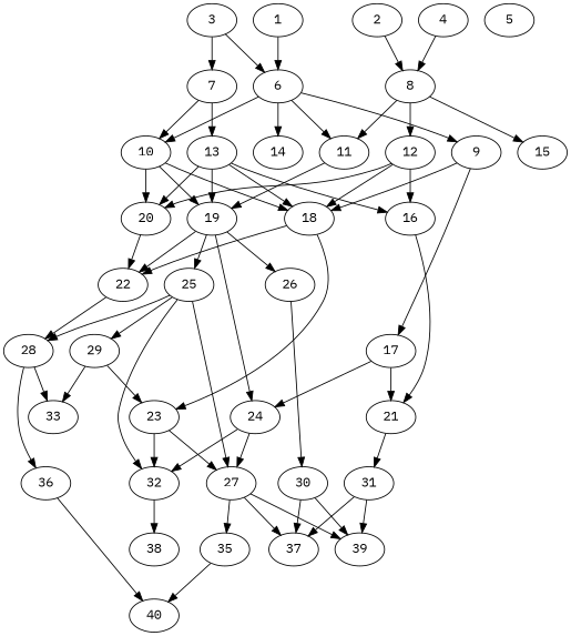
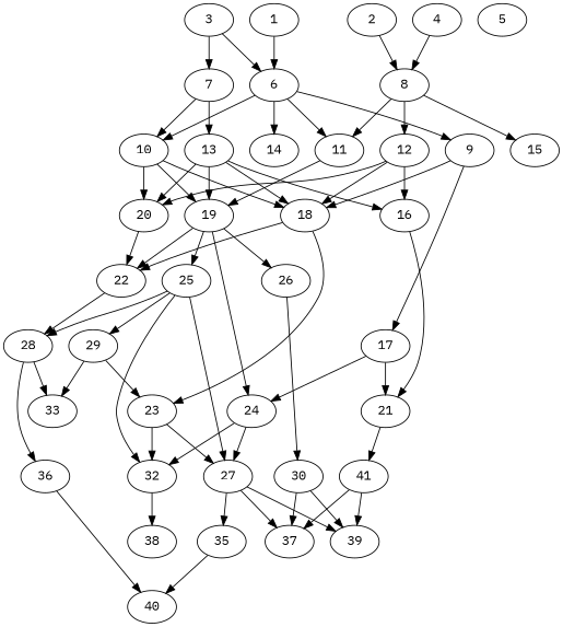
  digraph {
    fontname="IBM Plex Mono"
    node [alpha=0.19 fontname="IBM Plex Mono"]
    edge [fontname="IBM Plex Mono"]
    1 [expect_size=9423872]
    6 [alpha=0.08 expect_size=17591296]
    9 [alpha=0.12 expect_size=37355520]
    10 [alpha=0.07 expect_size=15024128]
    11 [alpha=0.18 expect_size=50662400]
    14 [alpha=0.01 expect_size=50011136]
    17 [alpha=0.12 expect_size=15412224]
    18 [alpha=0.09 expect_size=46098432]
    19 [alpha=0.01 expect_size=5805056]
    20 [alpha=0.04 expect_size=33206272]
    2 [alpha=0.09 expect_size=51877888]
    8 [alpha=0.03 expect_size=31364096]
    12 [alpha=0.16 expect_size=47650816]
    15 [alpha=0.02 expect_size=48776192]
    16 [alpha=0.17 expect_size=44097536]
    3 [alpha=0.12 expect_size=33137664]
    7 [alpha=0.13 expect_size=42868736]
    13 [expect_size=20741120]
    4 [expect_size=21425152]
    5 [alpha=0.18 expect_size=6313984]
    21 [alpha=0.09 expect_size=50026496]
    24 [alpha=0.14 expect_size=33406976]
    22 [alpha=0.14 expect_size=45820928]
    23 [alpha=0.10 expect_size=36782080]
    25 [alpha=0.18 expect_size=36431872]
    26 [alpha=0.07 expect_size=40489984]
-   31 [alpha=0.05 expect_size=46597120]
+   31 [alpha=0.05 expect_size=46597120 label=41]
    27 [alpha=0.12 expect_size=32598016]
    32 [alpha=0.16 expect_size=20527104]
    28 [alpha=0.08 expect_size=13500416]
    29 [alpha=0.18 expect_size=35335168]
    30 [alpha=0.11 expect_size=37198848]
    37 [alpha=0.13 expect_size=24621056]
    39 [expect_size=23418880]
    35 [alpha=0.05 expect_size=14815232]
    38 [alpha=0.06 expect_size=52185088]
    33 [alpha=0.13 expect_size=5623808]
    36 [alpha=0.17 expect_size=8978432]
    40 [alpha=0.05 expect_size=17622016]
    1 -> 6
    6 -> 9
    6 -> 10
    6 -> 11
    6 -> 14
    9 -> 17
    9 -> 18
    10 -> 18
    10 -> 19
    10 -> 20
    11 -> 19
    17 -> 21
    17 -> 24
    18 -> 22
    18 -> 23
    19 -> 24
    19 -> 22
    19 -> 25
    19 -> 26
    20 -> 22
    2 -> 8
    8 -> 11
    8 -> 12
    8 -> 15
    12 -> 18
    12 -> 20
    12 -> 16
    16 -> 21
    3 -> 6
    3 -> 7
    7 -> 10
    7 -> 13
    13 -> 18
    13 -> 19
    13 -> 20
    13 -> 16
    4 -> 8
    21 -> 31
    24 -> 27
    24 -> 32
    22 -> 28
    23 -> 27
    23 -> 32
    25 -> 27
    25 -> 32
    25 -> 28
    25 -> 29
    26 -> 30
    31 -> 37
    31 -> 39
    27 -> 37
    27 -> 39
    27 -> 35
    32 -> 38
    28 -> 33
    28 -> 36
    29 -> 23
    29 -> 33
    30 -> 37
    30 -> 39
    35 -> 40
    36 -> 40
  }
